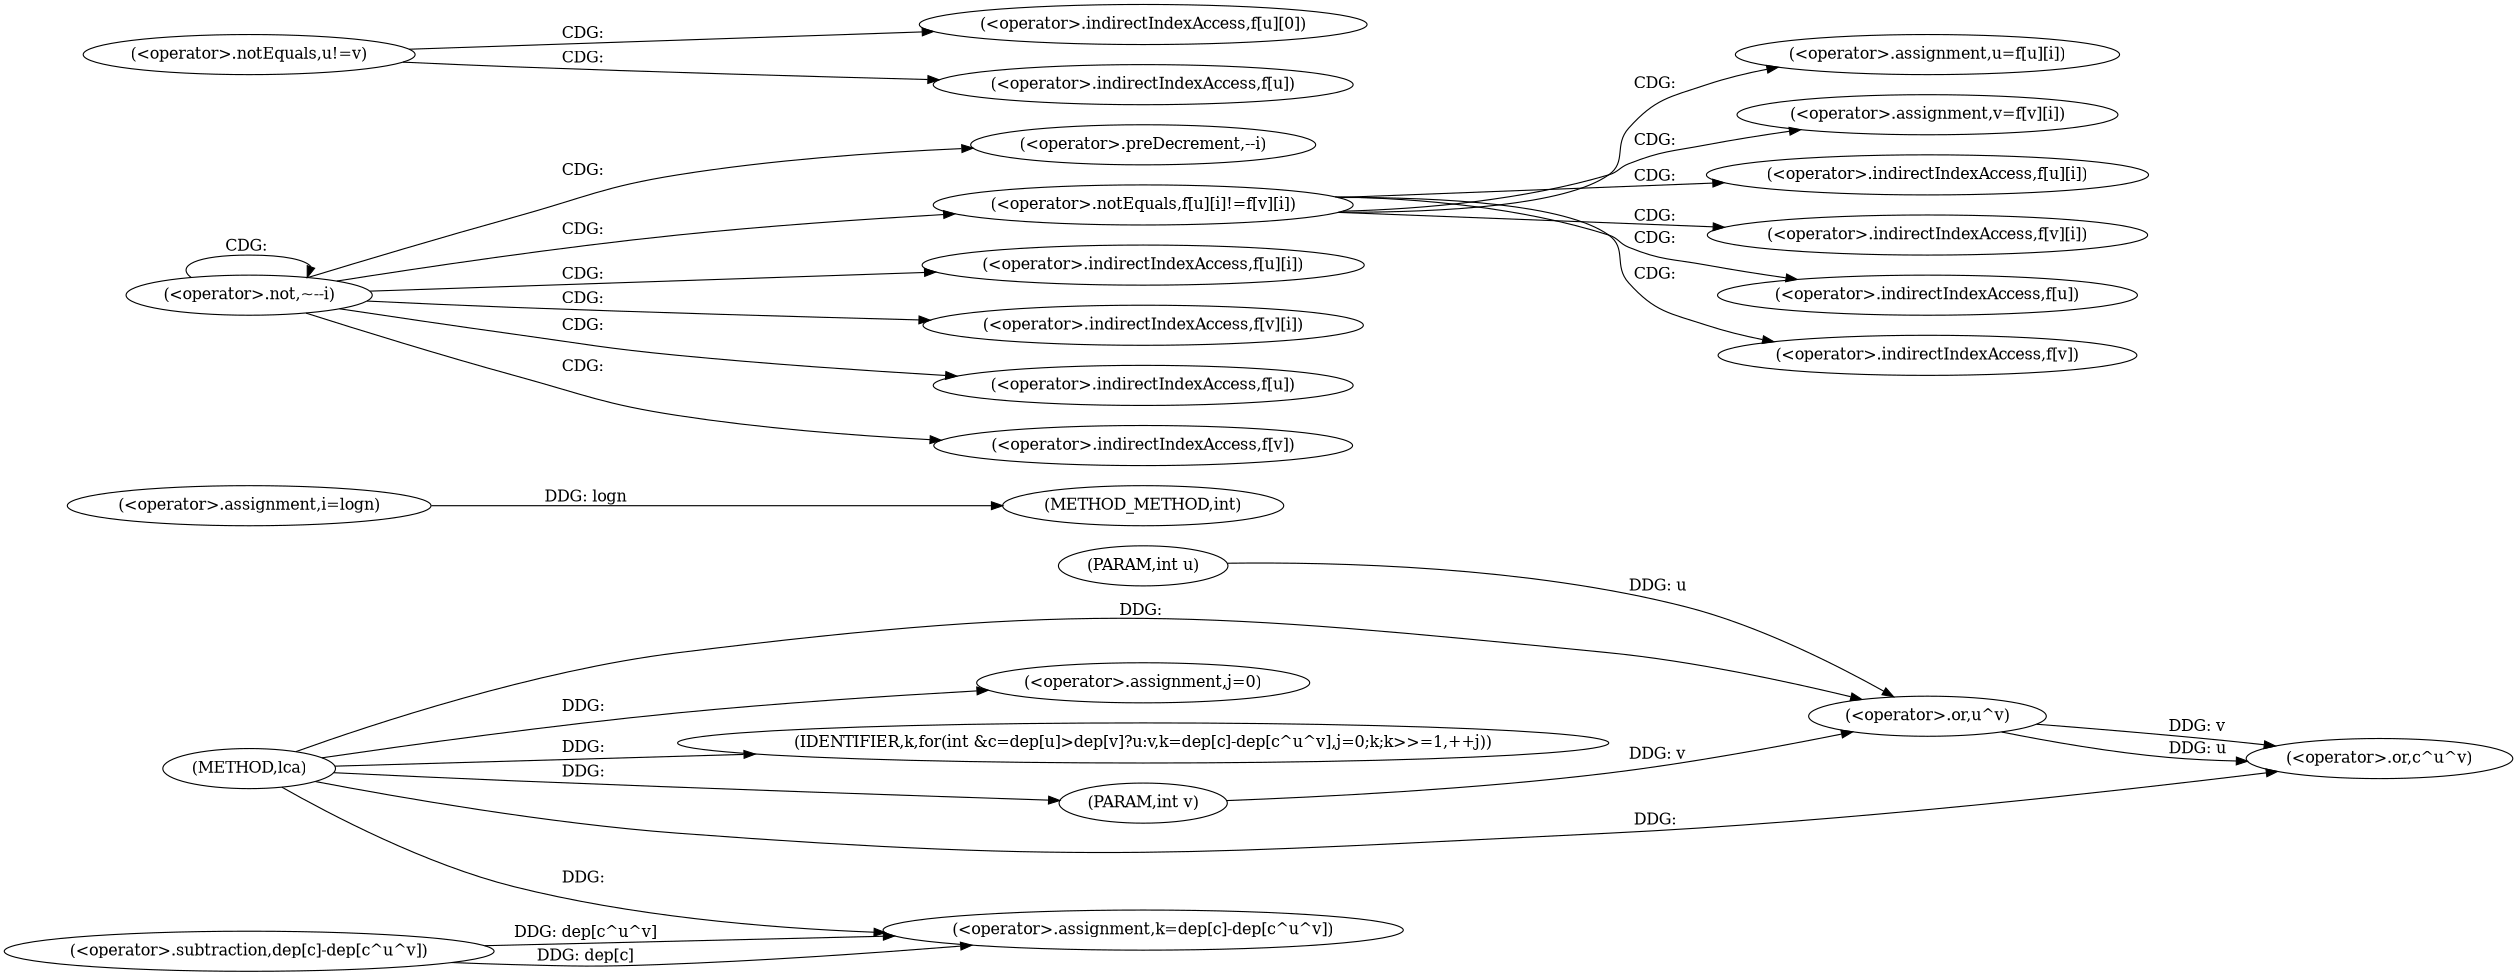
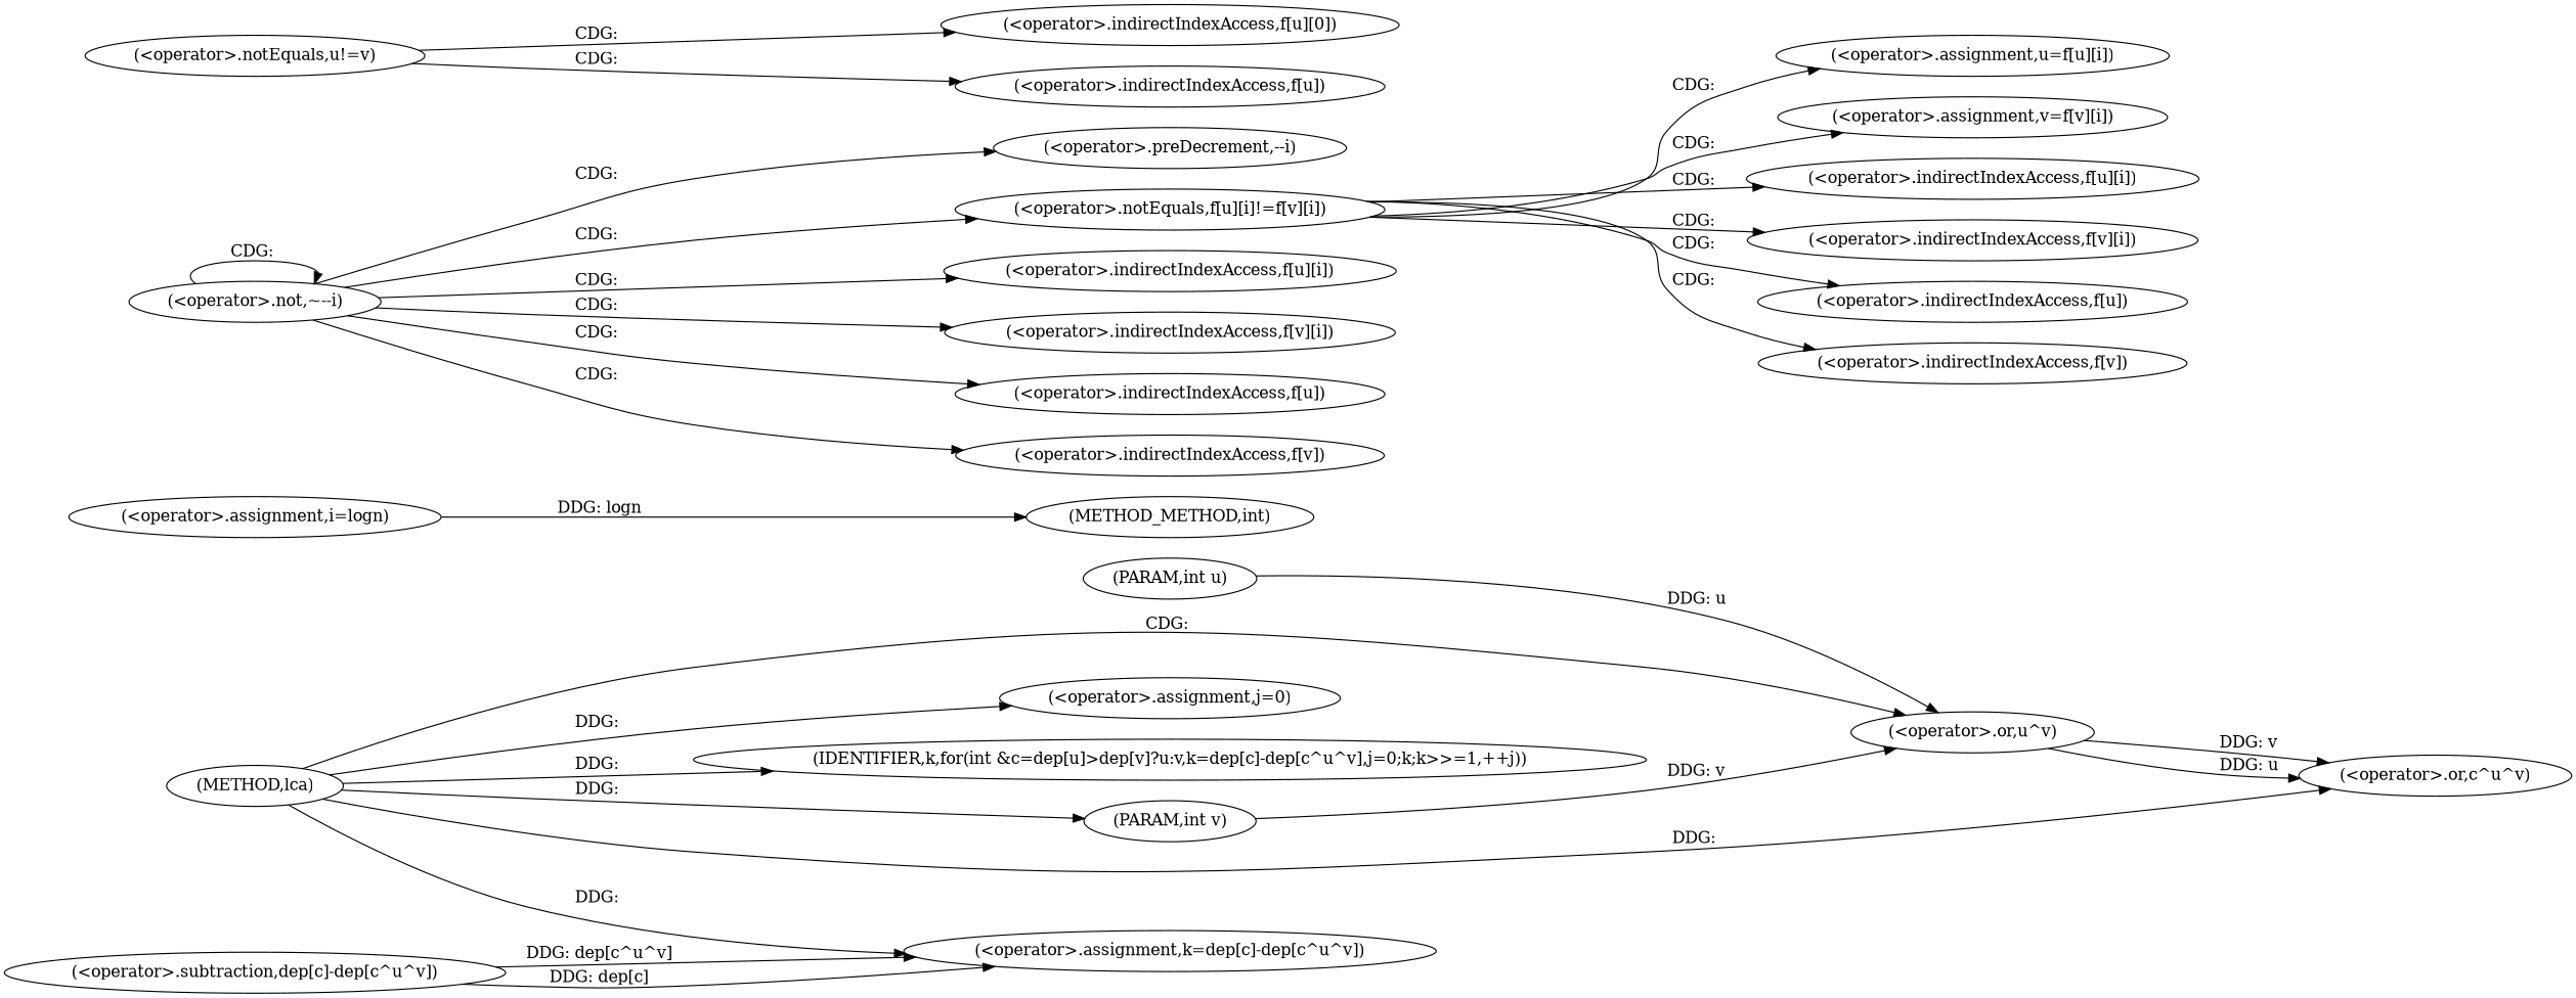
  digraph {
    rankdir=LR
    n1 [label="(METHOD,lca)"]
    n2 [label="(PARAM,int v)"]
    n3 [label="(<operator>.assignment,k=dep[c]-dep[c^u^v])"]
    n4 [label="(<operator>.assignment,j=0)"]
    n5 [label="(IDENTIFIER,k,for(int &c=dep[u]>dep[v]?u:v,k=dep[c]-dep[c^u^v],j=0;k;k>>=1,++j))"]
    n6 [label="(<operator>.or,c^u^v)"]
    n7 [label="(<operator>.or,u^v)"]
    n8 [label="(PARAM,int u)"]
    n9 [label="(METHOD_METHOD,int)"]
    n10 [label="(<operator>.assignment,i=logn)"]
    n11 [label="(<operator>.subtraction,dep[c]-dep[c^u^v])"]
    n12 [label="(<operator>.not,~--i)"]
    n13 [label="(<operator>.preDecrement,--i)"]
    n14 [label="(<operator>.notEquals,f[u][i]!=f[v][i])"]
    n15 [label="(<operator>.indirectIndexAccess,f[u][i])"]
    n16 [label="(<operator>.indirectIndexAccess,f[v][i])"]
    n17 [label="(<operator>.indirectIndexAccess,f[u])"]
    n18 [label="(<operator>.indirectIndexAccess,f[v])"]
    n19 [label="(<operator>.assignment,u=f[u][i])"]
    n20 [label="(<operator>.assignment,v=f[v][i])"]
    n21 [label="(<operator>.indirectIndexAccess,f[u][i])"]
    n22 [label="(<operator>.indirectIndexAccess,f[v][i])"]
    n23 [label="(<operator>.indirectIndexAccess,f[u])"]
    n24 [label="(<operator>.indirectIndexAccess,f[v])"]
    n25 [label="(<operator>.notEquals,u!=v)"]
    n26 [label="(<operator>.indirectIndexAccess,f[u][0])"]
    n27 [label="(<operator>.indirectIndexAccess,f[u])"]
    n1 -> n2 [label="DDG: "]
    n1 -> n3 [label="DDG: "]
    n1 -> n4 [label="DDG: "]
    n1 -> n5 [label="DDG: "]
    n1 -> n6 [label="DDG: "]
-   n1 -> n7 [label="DDG: "]
+   n1 -> n7 [label="CDG: "]
    n2 -> n7 [label="DDG: v"]
    n7 -> n6 [label="DDG: u"]
    n7 -> n6 [label="DDG: v"]
    n8 -> n7 [label="DDG: u"]
    n10 -> n9 [label="DDG: logn"]
    n11 -> n3 [label="DDG: dep[c^u^v]"]
    n11 -> n3 [label="DDG: dep[c]"]
    n12 -> n12 [label="CDG: "]
    n12 -> n13 [label="CDG: "]
    n12 -> n14 [label="CDG: "]
    n12 -> n15 [label="CDG: "]
    n12 -> n16 [label="CDG: "]
    n12 -> n17 [label="CDG: "]
    n12 -> n18 [label="CDG: "]
    n14 -> n19 [label="CDG: "]
    n14 -> n20 [label="CDG: "]
    n14 -> n21 [label="CDG: "]
    n14 -> n22 [label="CDG: "]
    n14 -> n23 [label="CDG: "]
    n14 -> n24 [label="CDG: "]
    n25 -> n26 [label="CDG: "]
    n25 -> n27 [label="CDG: "]
  }
